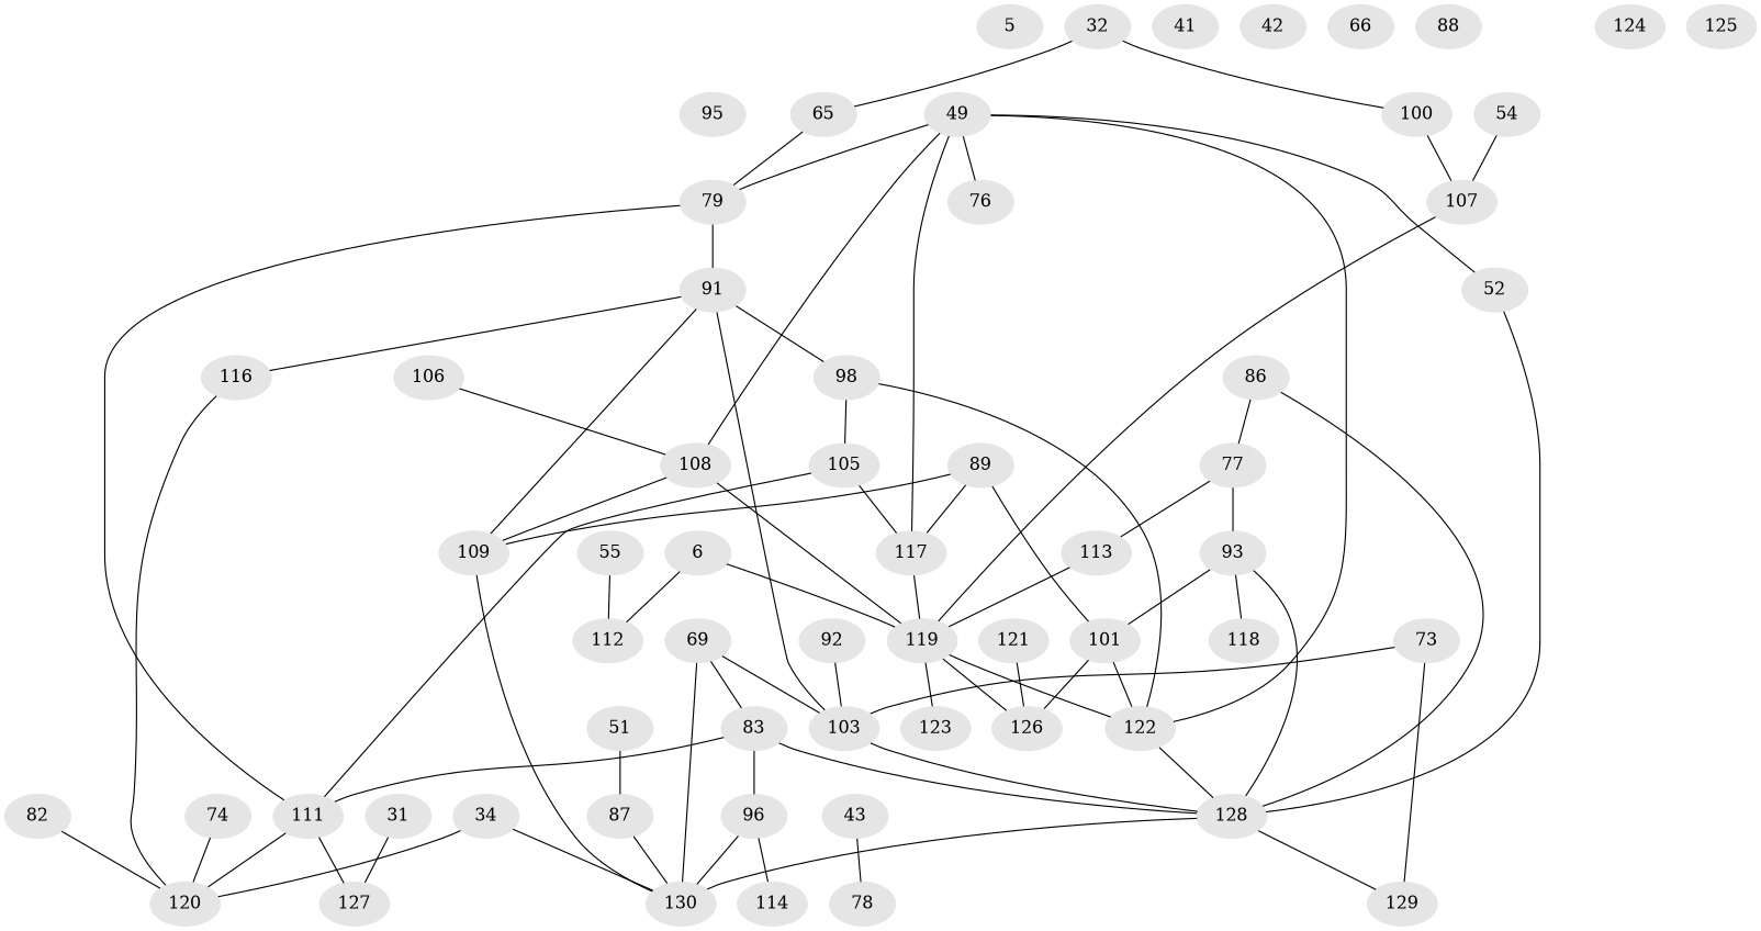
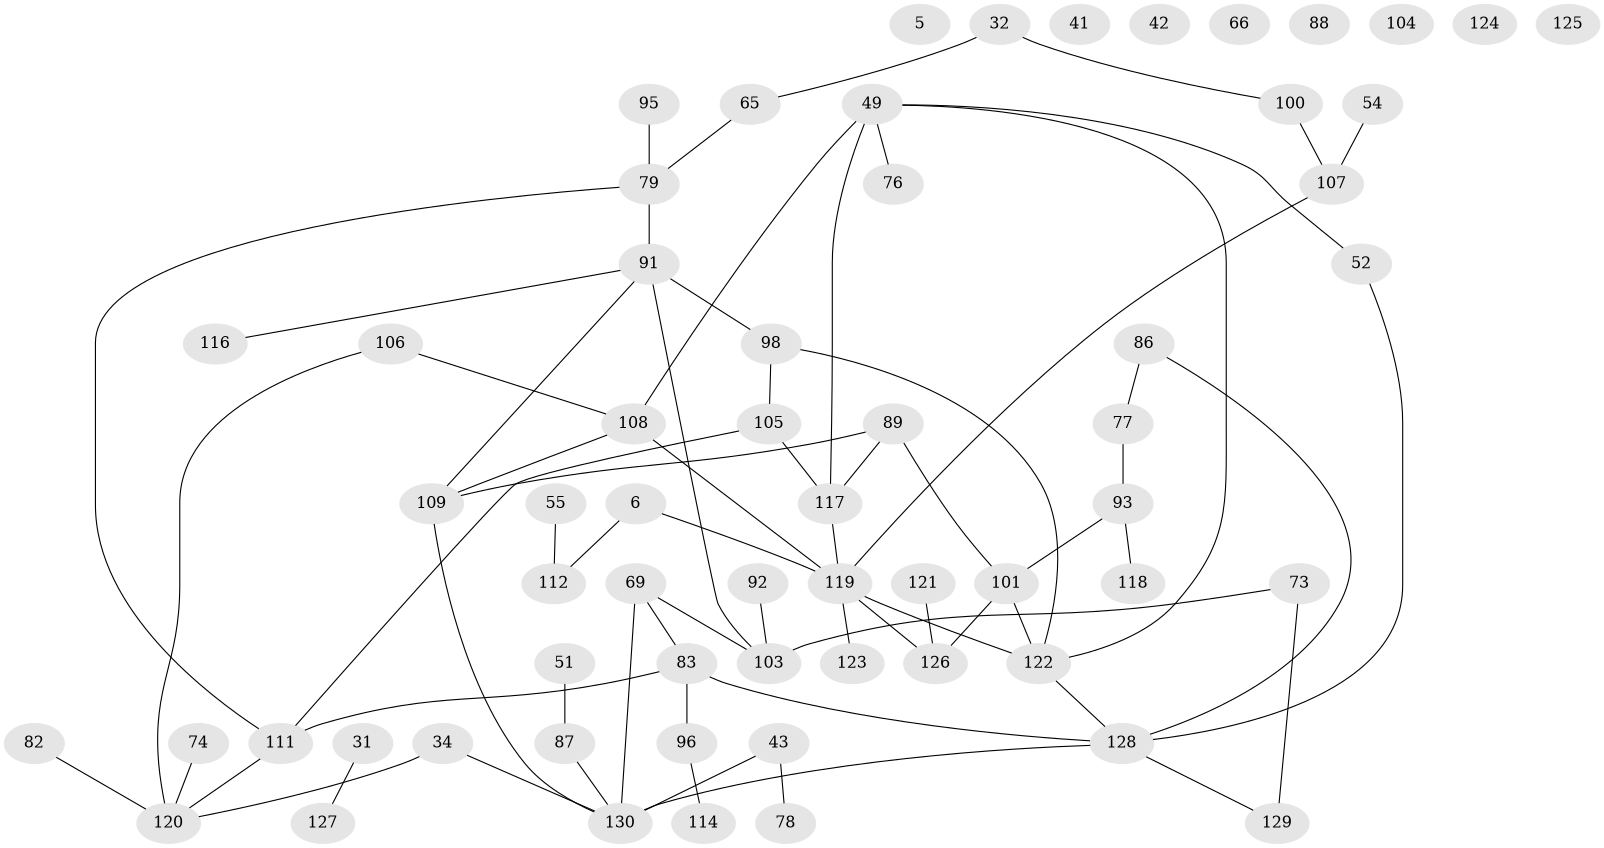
  graph {
    node [color=gray90 style=filled]
    5
    6
    112
    119 [super="+56"]
    122 [super="+58"]
    126 [super="+13"]
    123
    n8 [label=55]
    31
    127
    32
    65
    100
    79 [super="+27"]
    107 [super="+23"]
    120 [super="+15+70+71"]
    34
    130 [super="+1+21"]
    41
    42
    43
    78
    49 [super="+11"]
    52 [super="+37+35"]
    76
    108
    117 [super="+115"]
    128 [super="+47+48"]
    91 [super="+84+85"]
    111 [super="+9+45+50+75+62+97"]
    109 [super="+40+59"]
    51
    87
    129
    54
    66
    69 [super="+3"]
    83 [super="+44"]
    103
    96
    73
    74
    93 [super="+61"]
    101 [super="+53+60+36"]
    118
    77
-   113 [super="+63"]
    98 [super="+18+29+57"]
    116
    82
    114
    86 [super="+64"]
    88
    89 [super="+72"]
    105 [super="+46"]
    92
    95
    121 [super="+90"]
+   104
    106
    124
    125
    6 -- 112
    6 -- 119
    119 -- 122 [weight=2]
    119 -- 126
    119 -- 123
    122 -- 128
    n8 -- 112
    31 -- 127
    32 -- 65
    32 -- 100
    65 -- 79
    100 -- 107 [weight=2]
    79 -- 91 [weight=2]
    79 -- 111
    107 -- 119
    34 -- 120
    34 -- 130
-   96 -- 130
+   43 -- 130
    43 -- 78
    49 -- 122 [weight=2]
-   49 -- 79
+   95 -- 79
    49 -- 52
    49 -- 76
    49 -- 108 [weight=2]
    49 -- 117
    52 -- 128
    108 -- 119
    108 -- 109
    117 -- 119
    128 -- 130
    128 -- 129
    91 -- 109 [weight=2]
    91 -- 103
    91 -- 98 [weight=2]
    91 -- 116
-   111 -- 127
    111 -- 120
    109 -- 130
    51 -- 87
    87 -- 130
    54 -- 107
    69 -- 130 [weight=2]
    69 -- 83
    69 -- 103
    83 -- 128
    83 -- 111
    83 -- 96
-   103 -- 128
    96 -- 114
    73 -- 129
    73 -- 103
    74 -- 120
-   93 -- 128
    93 -- 101
    93 -- 118
    101 -- 122 [weight=2]
    101 -- 126
    77 -- 93
-   77 -- 113
-   113 -- 119
    98 -- 122
    98 -- 105
    82 -- 120
    86 -- 128
    86 -- 77
    89 -- 117
    89 -- 109
    89 -- 101 [weight=3]
    105 -- 117
    105 -- 111
    92 -- 103
    121 -- 126
-   116 -- 120
+   106 -- 120
    106 -- 108
  }
